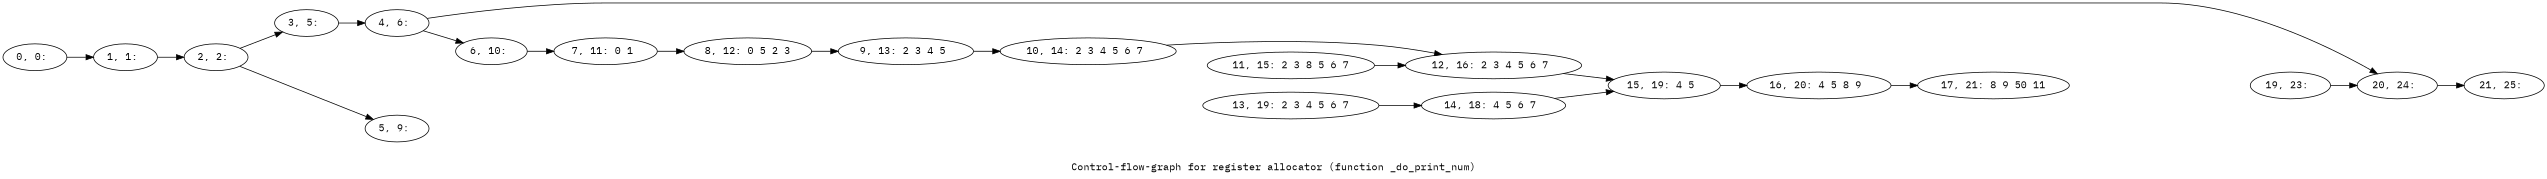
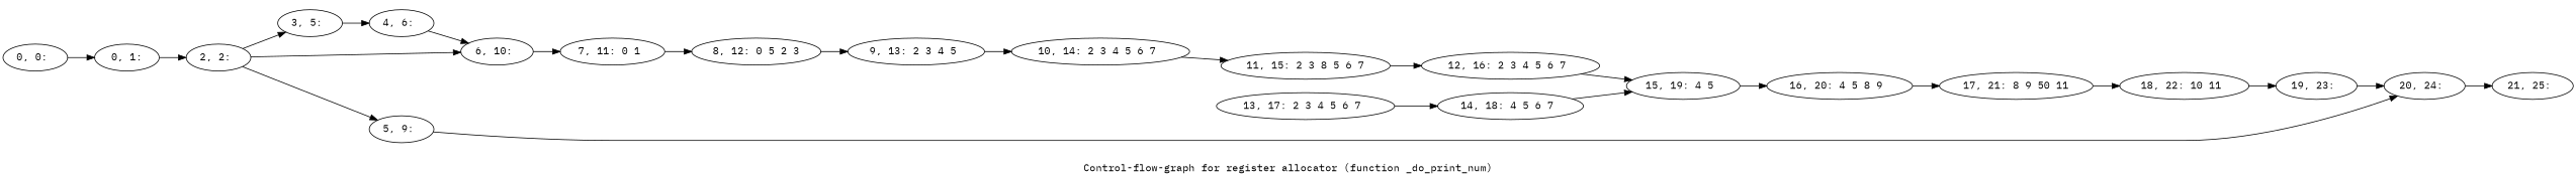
  digraph {
    fontname="IBM Plex Mono"
    label="Control-flow-graph for register allocator (function _do_print_num)"
    rankdir=LR
    node [fontname="IBM Plex Mono"]
    edge [fontname="IBM Plex Mono"]
    n1 [label="0, 0: "]
-   n2 [label="1, 1: "]
+   n2 [label="0, 1:"]
    n3 [label="2, 2: "]
    n4 [label="3, 5: "]
    n5 [label="6, 10: "]
    n6 [label="5, 9: "]
    n7 [label="4, 6: "]
    n8 [label="7, 11: 0 1 "]
    n9 [label="20, 24: "]
    n10 [label="21, 25: "]
    n11 [label="8, 12: 0 5 2 3"]
    n12 [label="9, 13: 2 3 4 5 "]
    n13 [label="10, 14: 2 3 4 5 6 7 "]
    n14 [label="11, 15: 2 3 8 5 6 7"]
    n15 [label="12, 16: 2 3 4 5 6 7 "]
    n16 [label="15, 19: 4 5 "]
-   n17 [label="13, 19: 2 3 4 5 6 7"]
+   n17 [label="13, 17: 2 3 4 5 6 7 "]
    n18 [label="14, 18: 4 5 6 7 "]
    n19 [label="16, 20: 4 5 8 9 "]
    n20 [label="17, 21: 8 9 50 11"]
+   n21 [label="18, 22: 10 11 "]
    n22 [label="19, 23: "]
    n1 -> n2
    n2 -> n3
    n3 -> n4
+   n3 -> n5
    n3 -> n6
    n4 -> n7
    n5 -> n8
-   n7 -> n9
+   n6 -> n9
    n7 -> n5
    n8 -> n11
    n9 -> n10
    n11 -> n12
    n12 -> n13
-   n13 -> n15
+   n13 -> n14
    n14 -> n15
    n15 -> n16
    n16 -> n19
    n17 -> n18
    n18 -> n16
    n19 -> n20
+   n20 -> n21
+   n21 -> n22
    n22 -> n9
  }
